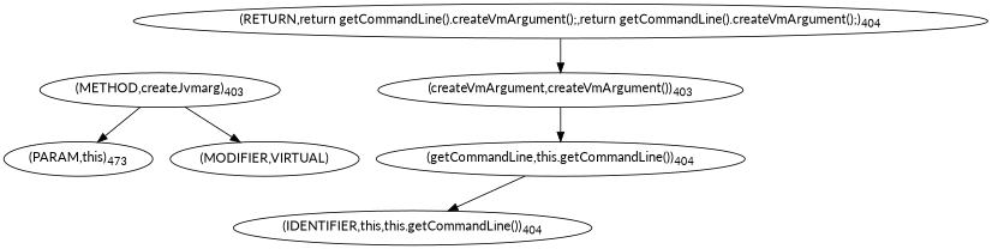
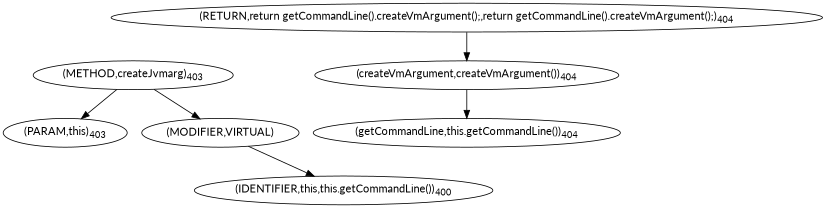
  digraph {
    fontname=Lato
    node [fontname=Lato]
    edge [fontname=Lato]
    n1 [label=<(METHOD,createJvmarg)<SUB>403</SUB>>]
-   n2 [label=<(PARAM,this)<SUB>473</SUB>>]
+   n2 [label=<(PARAM,this)<SUB>403</SUB>>]
    n3 [label=<(MODIFIER,VIRTUAL)>]
    n4 [label=<(RETURN,return getCommandLine().createVmArgument();,return getCommandLine().createVmArgument();)<SUB>404</SUB>>]
-   n5 [label=<(createVmArgument,createVmArgument())<SUB>403</SUB>>]
+   n5 [label=<(createVmArgument,createVmArgument())<SUB>404</SUB>>]
    n6 [label=<(getCommandLine,this.getCommandLine())<SUB>404</SUB>>]
-   n7 [label=<(IDENTIFIER,this,this.getCommandLine())<SUB>404</SUB>>]
+   n7 [label=<(IDENTIFIER,this,this.getCommandLine())<SUB>400</SUB>>]
    n1 -> n2
    n1 -> n3
    n4 -> n5
    n5 -> n6
-   n6 -> n7
+   n3 -> n7
  }
